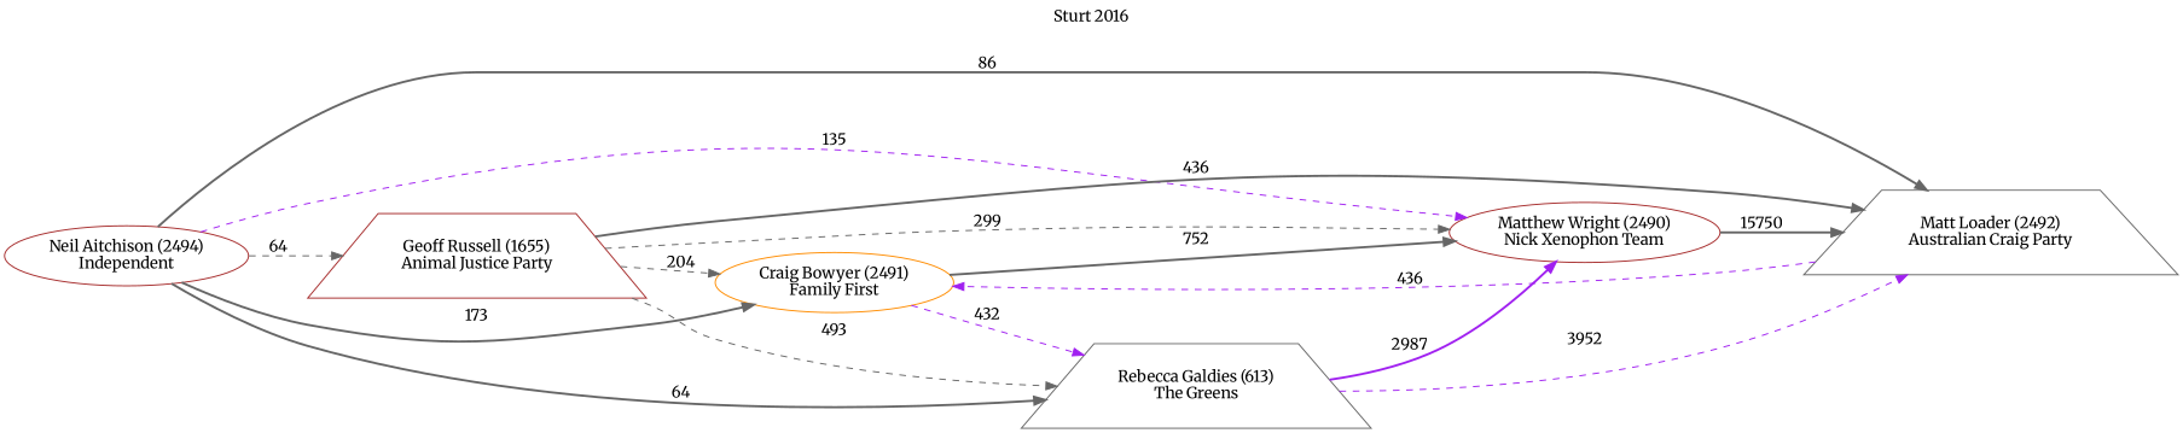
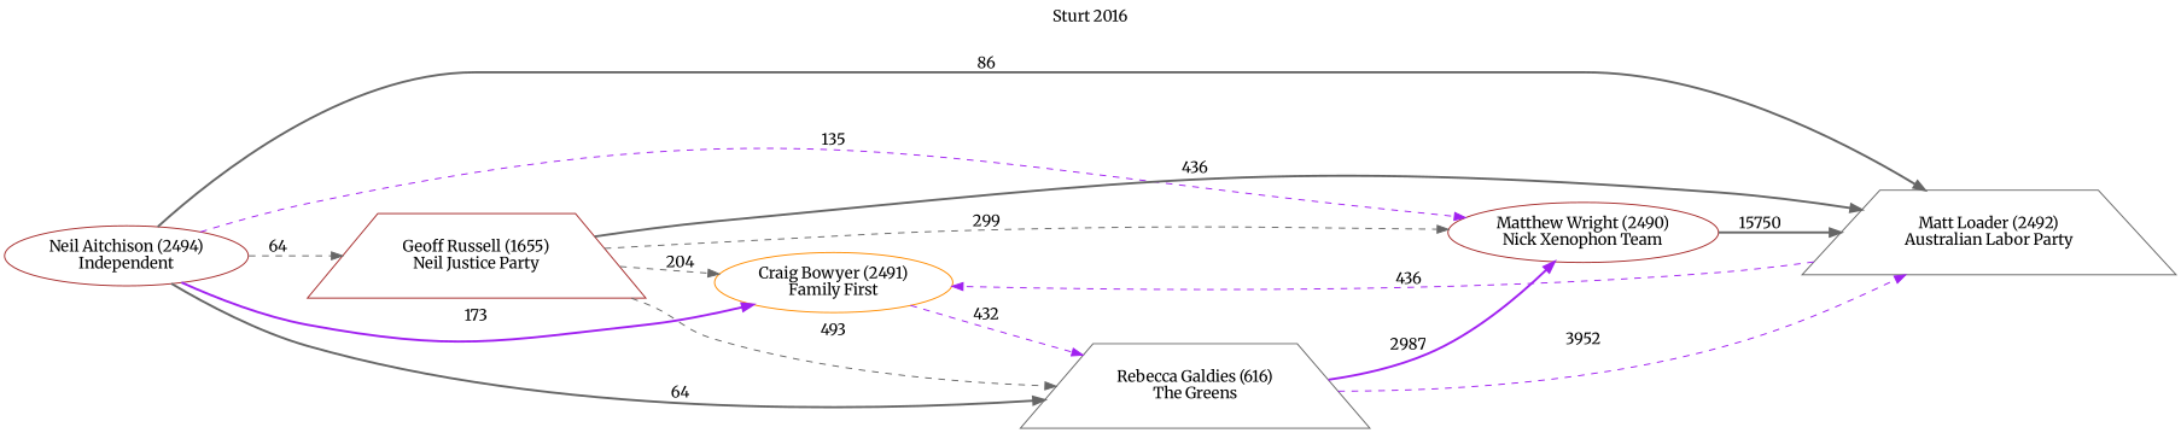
  digraph {
    fontname=Merriweather
    label="Sturt 2016"
    labelloc=t
    mclimit=10
    rankdir=LR
    node [color=brown fontname=Merriweather shape=ellipse]
    edge [color=gray40 fontname=Merriweather style=dashed]
    n1 [label="Neil Aitchison (2494)\nIndependent"]
    n2 [color=darkorange label="Craig Bowyer (2491)\nFamily First"]
-   n3 [color=gray40 label="Matt Loader (2492)\nAustralian Craig Party" shape=trapezium]
-   n4 [color=gray40 label="Rebecca Galdies (613)\nThe Greens" shape=trapezium]
+   n3 [color=gray40 label="Matt Loader (2492)\nAustralian Labor Party" shape=trapezium]
+   n4 [color=gray40 label="Rebecca Galdies (616)\nThe Greens" shape=trapezium]
    n5 [label="Matthew Wright (2490)\nNick Xenophon Team"]
-   n6 [label="Geoff Russell (1655)\nAnimal Justice Party" shape=trapezium]
-   n1 -> n2 [label=173 style=bold]
+   n6 [label="Geoff Russell (1655)\nNeil Justice Party" shape=trapezium]
+   n1 -> n2 [color=purple label=173 style=bold]
    n1 -> n3 [label=86 style=bold]
    n1 -> n4 [label=64 style=bold]
    n1 -> n5 [color=purple label=135]
    n1 -> n6 [label=64]
    n2 -> n4 [color=purple label=432]
-   n2 -> n5 [label=752 style=bold]
    n3 -> n2 [color=purple label=436]
    n4 -> n3 [color=purple label=3952]
    n4 -> n5 [color=purple label=2987 style=bold]
    n5 -> n3 [label=15750 style=bold]
    n6 -> n2 [label=204]
    n6 -> n3 [label=436 style=bold]
    n6 -> n4 [label=493]
    n6 -> n5 [label=299]
  }
